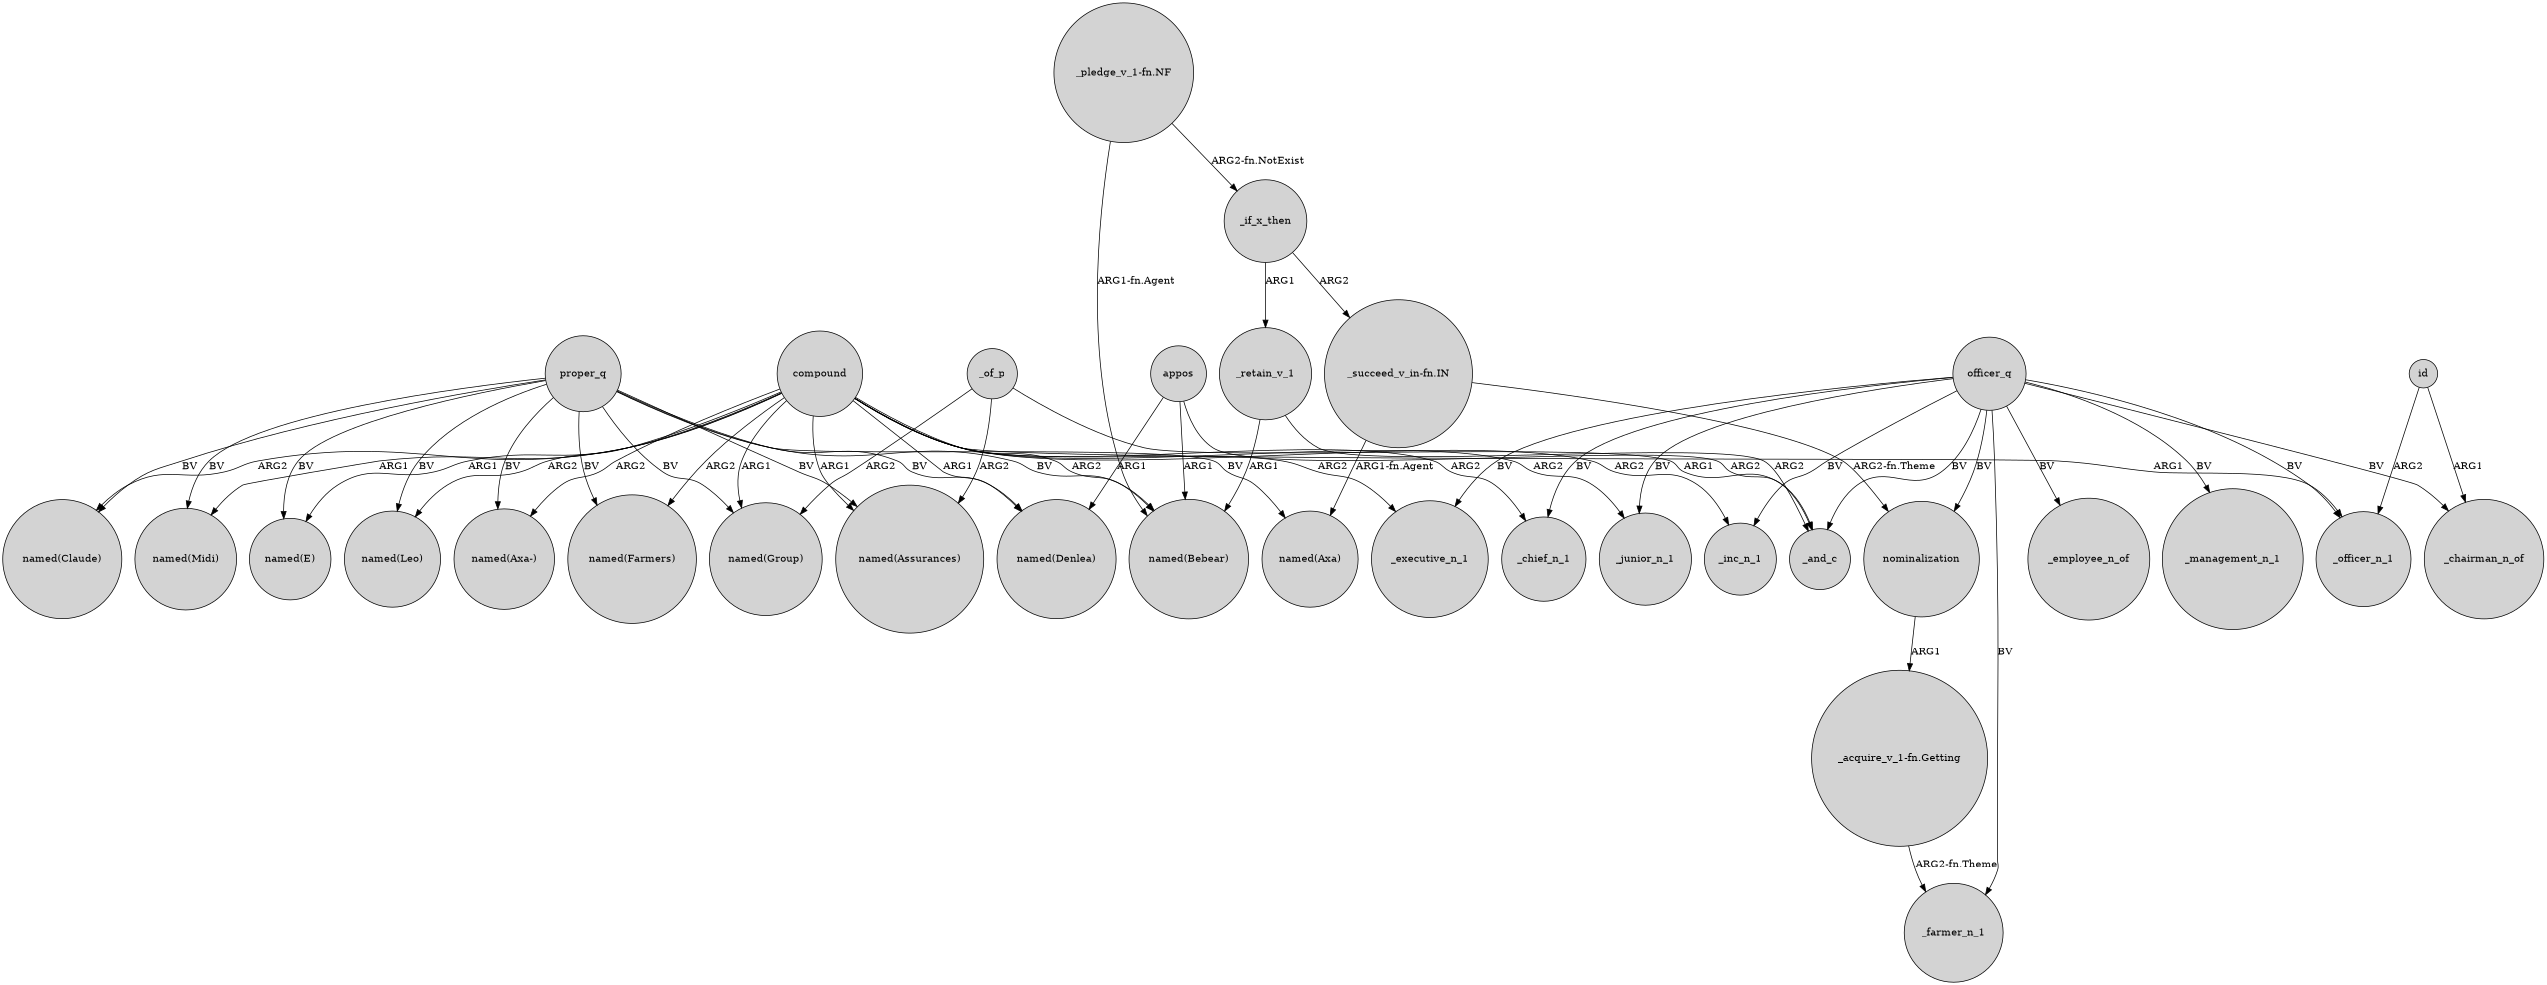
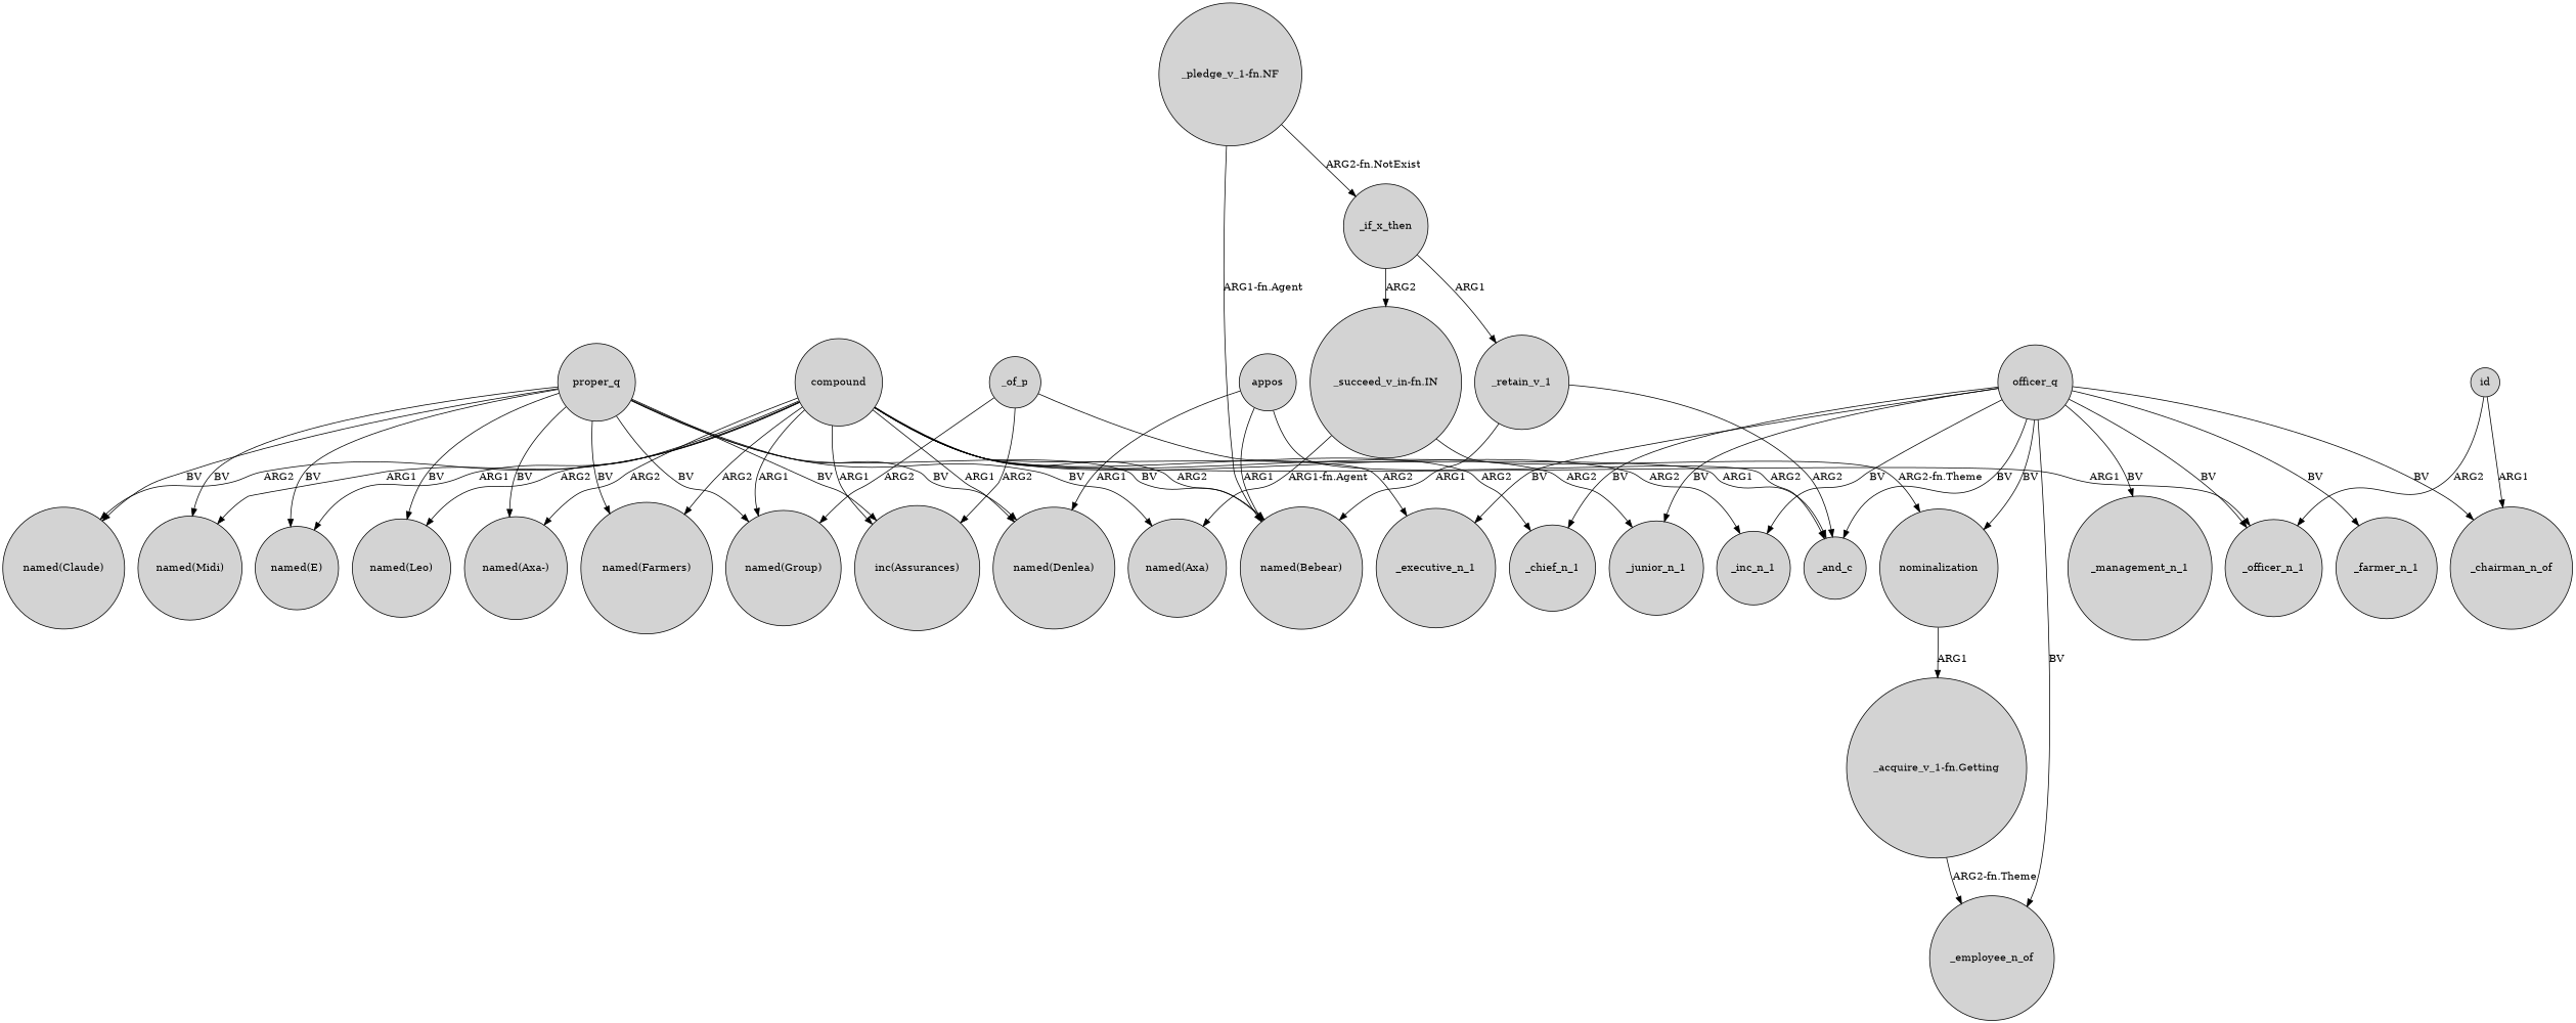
  digraph {
    node [shape=circle style=filled]
    compound
    "named(Bebear)"
    "named(Farmers)"
    _inc_n_1
    _executive_n_1
    "named(Axa-)"
    "named(Denlea)"
-   "named(Assurances)"
+   "named(Assurances)" [label="inc(Assurances)"]
    "named(Leo)"
    "named(E)"
    _chief_n_1
    _junior_n_1
    "named(Group)"
    _officer_n_1
    "named(Claude)"
    "named(Midi)"
    "_pledge_v_1-fn.NF"
    _if_x_then
    "_succeed_v_in-fn.IN"
    _retain_v_1
    "named(Axa)"
    nominalization
    _and_c
    proper_q
    n25 [label=officer_q]
    _farmer_n_1
    _employee_n_of
    _management_n_1
    _chairman_n_of
    "_acquire_v_1-fn.Getting"
    appos
    _of_p
    id
    compound -> "named(Bebear)" [label=ARG2]
    compound -> "named(Farmers)" [label=ARG2]
    compound -> _inc_n_1 [label=ARG2]
    compound -> _executive_n_1 [label=ARG2]
    compound -> "named(Axa-)" [label=ARG2]
    compound -> "named(Denlea)" [label=ARG1]
    compound -> "named(Assurances)" [label=ARG1]
    compound -> "named(Leo)" [label=ARG2]
    compound -> "named(E)" [label=ARG1]
    compound -> _chief_n_1 [label=ARG2]
    compound -> _junior_n_1 [label=ARG2]
    compound -> "named(Group)" [label=ARG1]
    compound -> _officer_n_1 [label=ARG1]
    compound -> "named(Claude)" [label=ARG2]
    compound -> "named(Midi)" [label=ARG1]
    "_pledge_v_1-fn.NF" -> "named(Bebear)" [label="ARG1-fn.Agent"]
    "_pledge_v_1-fn.NF" -> _if_x_then [label="ARG2-fn.NotExist"]
    _if_x_then -> "_succeed_v_in-fn.IN" [label=ARG2]
    _if_x_then -> _retain_v_1 [label=ARG1]
    "_succeed_v_in-fn.IN" -> "named(Axa)" [label="ARG1-fn.Agent"]
    "_succeed_v_in-fn.IN" -> nominalization [label="ARG2-fn.Theme"]
    _retain_v_1 -> "named(Bebear)" [label=ARG1]
    _retain_v_1 -> _and_c [label=ARG2]
    nominalization -> "_acquire_v_1-fn.Getting" [label=ARG1]
    proper_q -> "named(Bebear)" [label=BV]
    proper_q -> "named(Farmers)" [label=BV]
    proper_q -> "named(Axa-)" [label=BV]
    proper_q -> "named(Denlea)" [label=BV]
    proper_q -> "named(Assurances)" [label=BV]
    proper_q -> "named(Leo)" [label=BV]
    proper_q -> "named(E)" [label=BV]
    proper_q -> "named(Group)" [label=BV]
    proper_q -> "named(Claude)" [label=BV]
    proper_q -> "named(Midi)" [label=BV]
    proper_q -> "named(Axa)" [label=BV]
    n25 -> _inc_n_1 [label=BV]
    n25 -> _executive_n_1 [label=BV]
    n25 -> _chief_n_1 [label=BV]
    n25 -> _junior_n_1 [label=BV]
    n25 -> _officer_n_1 [label=BV]
    n25 -> nominalization [label=BV]
    n25 -> _and_c [label=BV]
    n25 -> _farmer_n_1 [label=BV]
    n25 -> _employee_n_of [label=BV]
    n25 -> _management_n_1 [label=BV]
    n25 -> _chairman_n_of [label=BV]
-   "_acquire_v_1-fn.Getting" -> _farmer_n_1 [label="ARG2-fn.Theme"]
+   "_acquire_v_1-fn.Getting" -> _employee_n_of [label="ARG2-fn.Theme"]
    appos -> "named(Bebear)" [label=ARG1]
    appos -> "named(Denlea)" [label=ARG1]
    appos -> _and_c [label=ARG2]
    _of_p -> "named(Assurances)" [label=ARG2]
    _of_p -> "named(Group)" [label=ARG2]
    _of_p -> _and_c [label=ARG1]
    id -> _officer_n_1 [label=ARG2]
    id -> _chairman_n_of [label=ARG1]
  }
